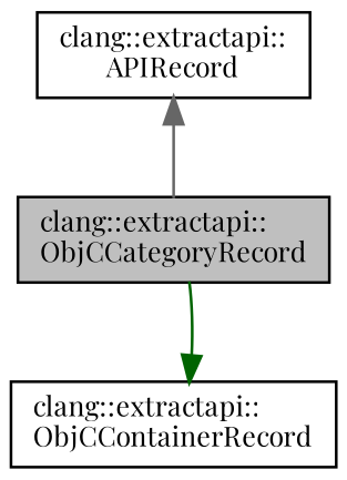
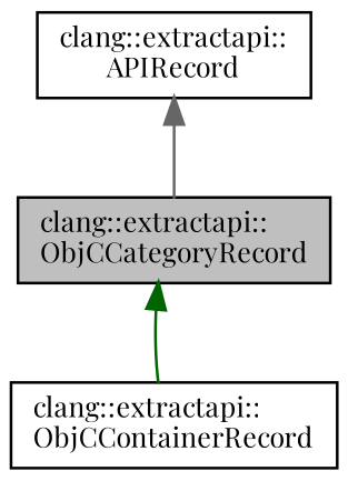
  digraph {
    fontname="Playfair Display"
    node [color=black fontname="Playfair Display" fontsize=10 shape=record]
    edge [dir=back fontname="Playfair Display" fontsize=10 labelfontname=Helvetica labelfontsize=10 style=solid]
    n1 [fillcolor=grey75 fontcolor=black height=0.2 label="clang::extractapi::\lObjCCategoryRecord" style=filled width=0.4]
    n2 [height=0.2 label="clang::extractapi::\lObjCContainerRecord" width=0.4]
    n3 [height=0.2 label="clang::extractapi::\lAPIRecord" width=0.4]
-   n2 -> n1 [color=darkgreen]
+   n1 -> n2 [color=darkgreen]
    n3 -> n1 [color=gray40]
  }
